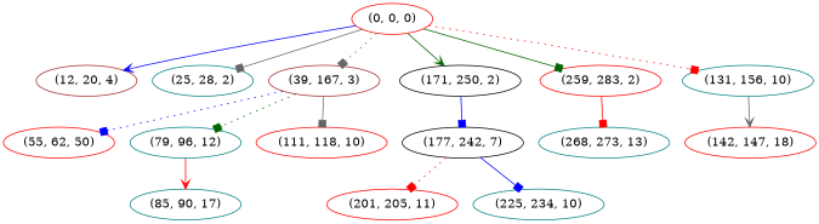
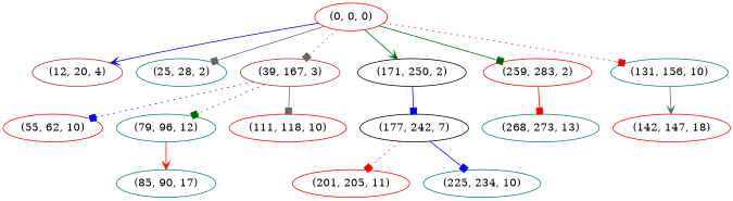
  digraph {
    node [color=red]
    edge [arrowhead=box color=blue style=solid]
    "(12, 20, 4)" [color=brown]
    "(0, 0, 0)"
    "(25, 28, 2)" [color=teal]
    "(39, 167, 3)" [color=brown]
    "(171, 250, 2)" [color=black]
    "(259, 283, 2)"
    "(131, 156, 10)" [color=teal]
-   "(55, 62, 10)" [label="(55, 62, 50)"]
+   "(55, 62, 10)"
    "(79, 96, 12)" [color=teal]
    "(111, 118, 10)"
    "(177, 242, 7)" [color=black]
    n12 [color=teal label="(268, 273, 13)"]
    "(85, 90, 17)" [color=teal]
    "(142, 147, 18)"
    "(201, 205, 11)"
    "(225, 234, 10)" [color=teal]
    "(0, 0, 0)" -> "(12, 20, 4)" [arrowhead=vee]
    "(0, 0, 0)" -> "(25, 28, 2)" [color=gray40]
    "(0, 0, 0)" -> "(39, 167, 3)" [color=gray40 style=dotted]
    "(0, 0, 0)" -> "(171, 250, 2)" [arrowhead=vee color=darkgreen]
    "(0, 0, 0)" -> "(259, 283, 2)" [color=darkgreen]
    "(0, 0, 0)" -> "(131, 156, 10)" [color=red style=dotted]
    "(39, 167, 3)" -> "(55, 62, 10)" [style=dotted]
    "(39, 167, 3)" -> "(79, 96, 12)" [color=darkgreen style=dotted]
    "(39, 167, 3)" -> "(111, 118, 10)" [color=gray40]
    "(171, 250, 2)" -> "(177, 242, 7)"
    "(259, 283, 2)" -> n12 [color=red]
    "(131, 156, 10)" -> "(142, 147, 18)" [arrowhead=vee color=gray40]
    "(79, 96, 12)" -> "(85, 90, 17)" [arrowhead=vee color=red]
    "(177, 242, 7)" -> "(201, 205, 11)" [color=red style=dotted]
    "(177, 242, 7)" -> "(225, 234, 10)"
  }
